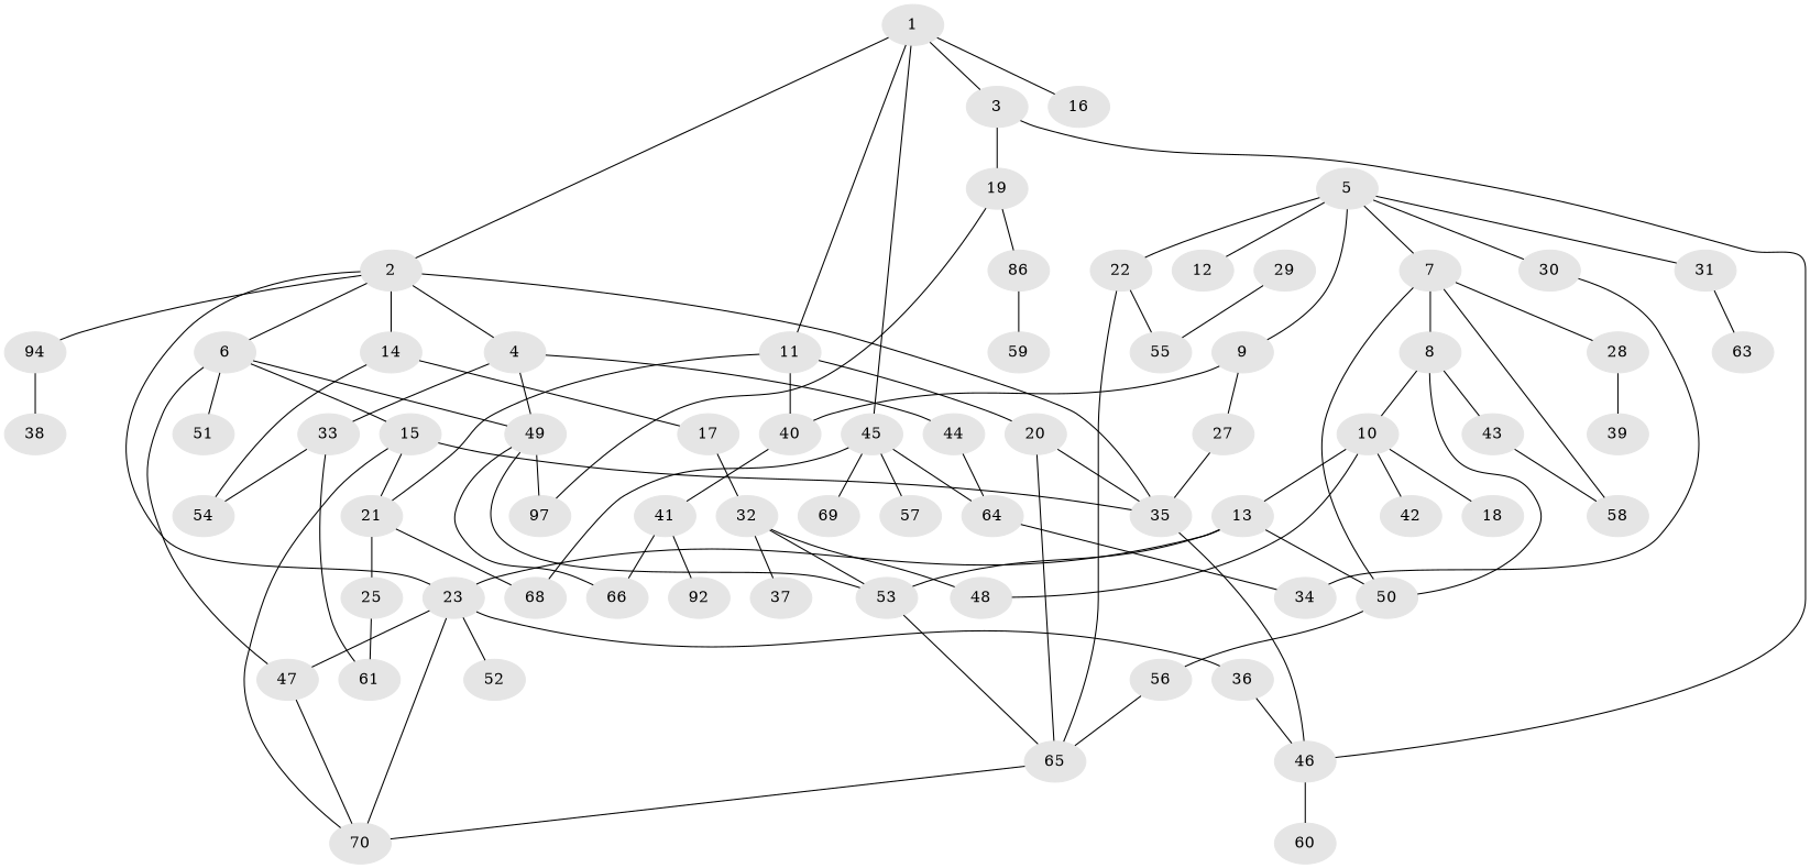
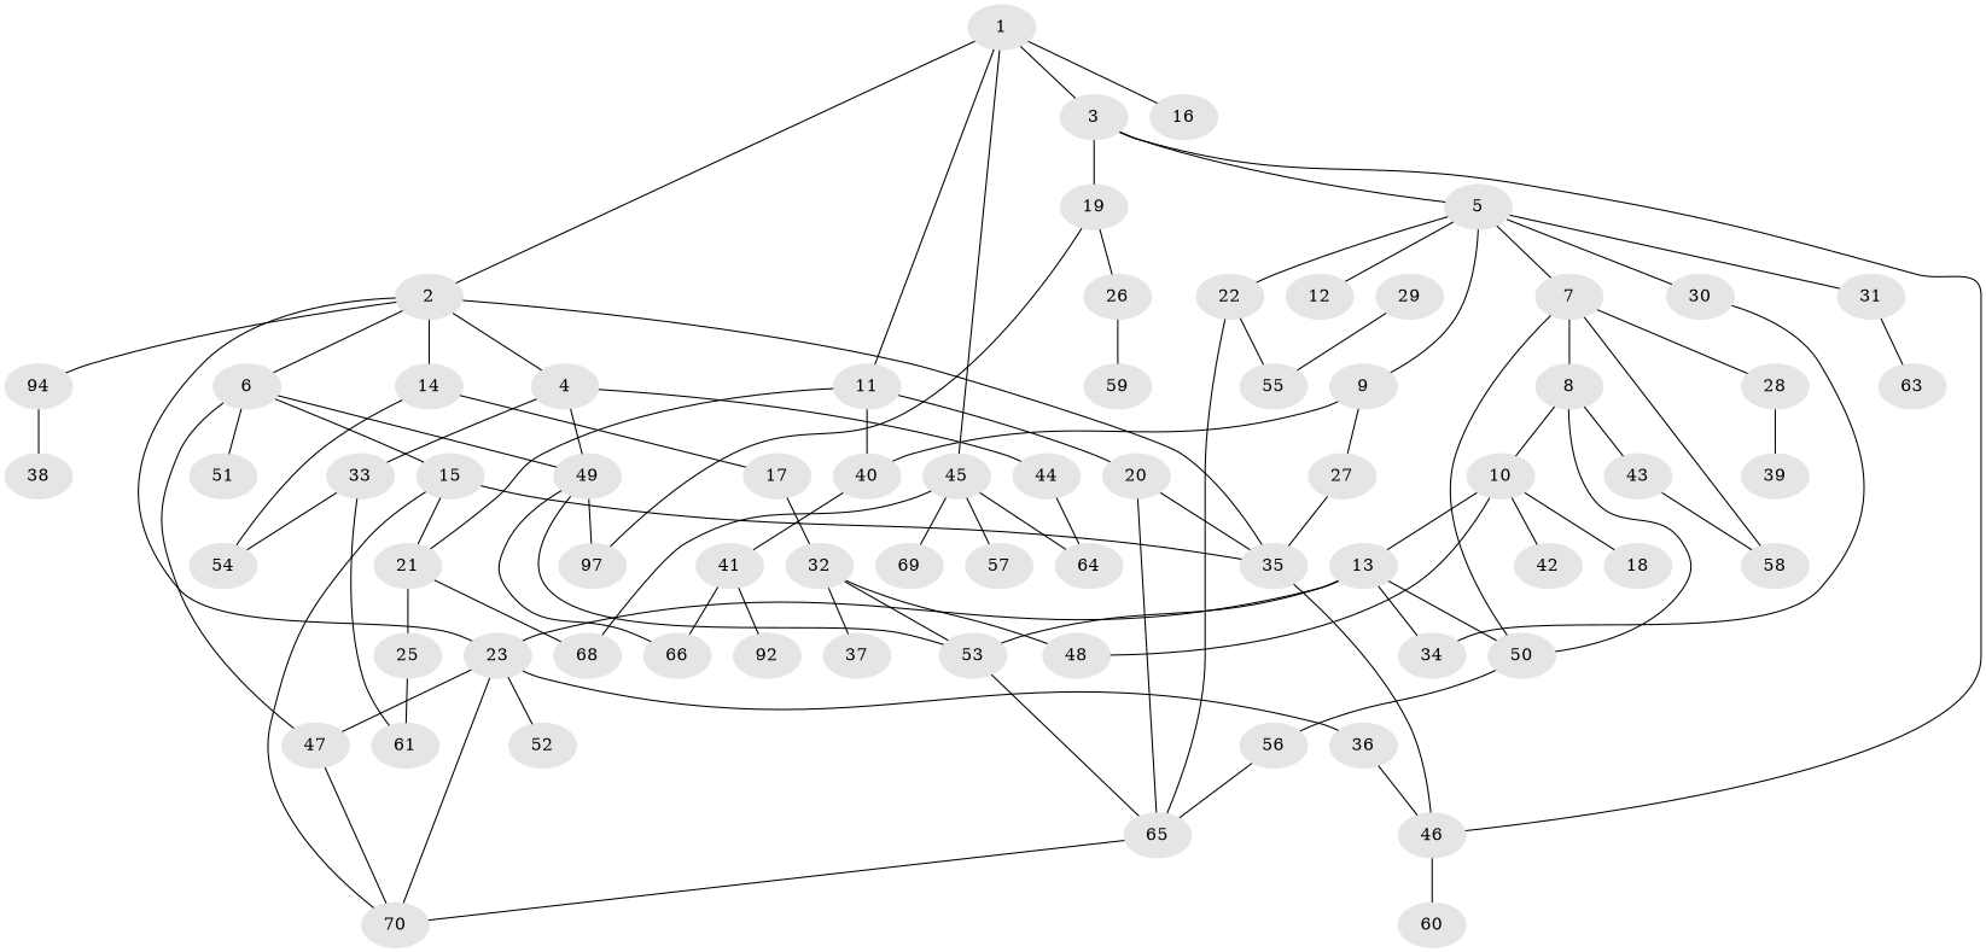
  graph {
    node [color=gray90 style=filled]
    edge [weight=1.0]
    1
    2
    3
    11
    16
    45
    4
    6
    14
    23
    n11 [label=94]
    35
    5
    19
    46
    40
    20
    21
    68
    64
    57
    69
    33
    44
    49
    15
    47
    51
    17
    54
    70
    36
    52
    38
    7
    9
    12
    22
    30
    31
-   26 [label=86]
+   26
    n42 [label=97]
    60
    61
    53
    66
    8
    28
    50
    58
    27
    65
    55
    34
    63
    10
    43
    39
    56
    13
    18
    42
    48
    41
    25
    32
    37
    59
    29
    n70 [label=92]
    1 -- 2
    1 -- 3
    1 -- 11
    1 -- 16
    1 -- 45
    2 -- 4
    2 -- 6
    2 -- 14
    2 -- 23
    2 -- n11
    2 -- 35
+   3 -- 5
    3 -- 19
    3 -- 46
    11 -- 40 [weight=2.0]
    11 -- 20
    11 -- 21
    45 -- 68
    45 -- 64
    45 -- 57
    45 -- 69
    4 -- 33
    4 -- 44
    4 -- 49
    6 -- 49
    6 -- 15
    6 -- 47
    6 -- 51 [weight=2.0]
    14 -- 17
    14 -- 54
    23 -- 47
    23 -- 70
    23 -- 36 [weight=2.0]
    23 -- 52
    n11 -- 38
    35 -- 46
    5 -- 7
    5 -- 9
    5 -- 12
    5 -- 22
    5 -- 30
    5 -- 31
    19 -- 26
    19 -- n42
    46 -- 60
    40 -- 41
    20 -- 35
    20 -- 65
    21 -- 68
    21 -- 25
    33 -- 54
    33 -- 61
    44 -- 64
    49 -- n42
    49 -- 53
    49 -- 66
    15 -- 35
    15 -- 21
    15 -- 70
    47 -- 70
    17 -- 32
    36 -- 46
    7 -- 8
    7 -- 28
    7 -- 50
    7 -- 58
    9 -- 40
    9 -- 27
    22 -- 65
    22 -- 55
    30 -- 34
    31 -- 63
    26 -- 59
    53 -- 65
    8 -- 50
    8 -- 10
    8 -- 43
    28 -- 39
    50 -- 56
    27 -- 35
    65 -- 70
    10 -- 13
    10 -- 18
    10 -- 42
    10 -- 48
    43 -- 58
    56 -- 65
    13 -- 23
    13 -- 53
    13 -- 50
-   64 -- 34
+   13 -- 34
    41 -- 66
    41 -- n70
    25 -- 61
    32 -- 53
    32 -- 48
    32 -- 37
    29 -- 55
  }
